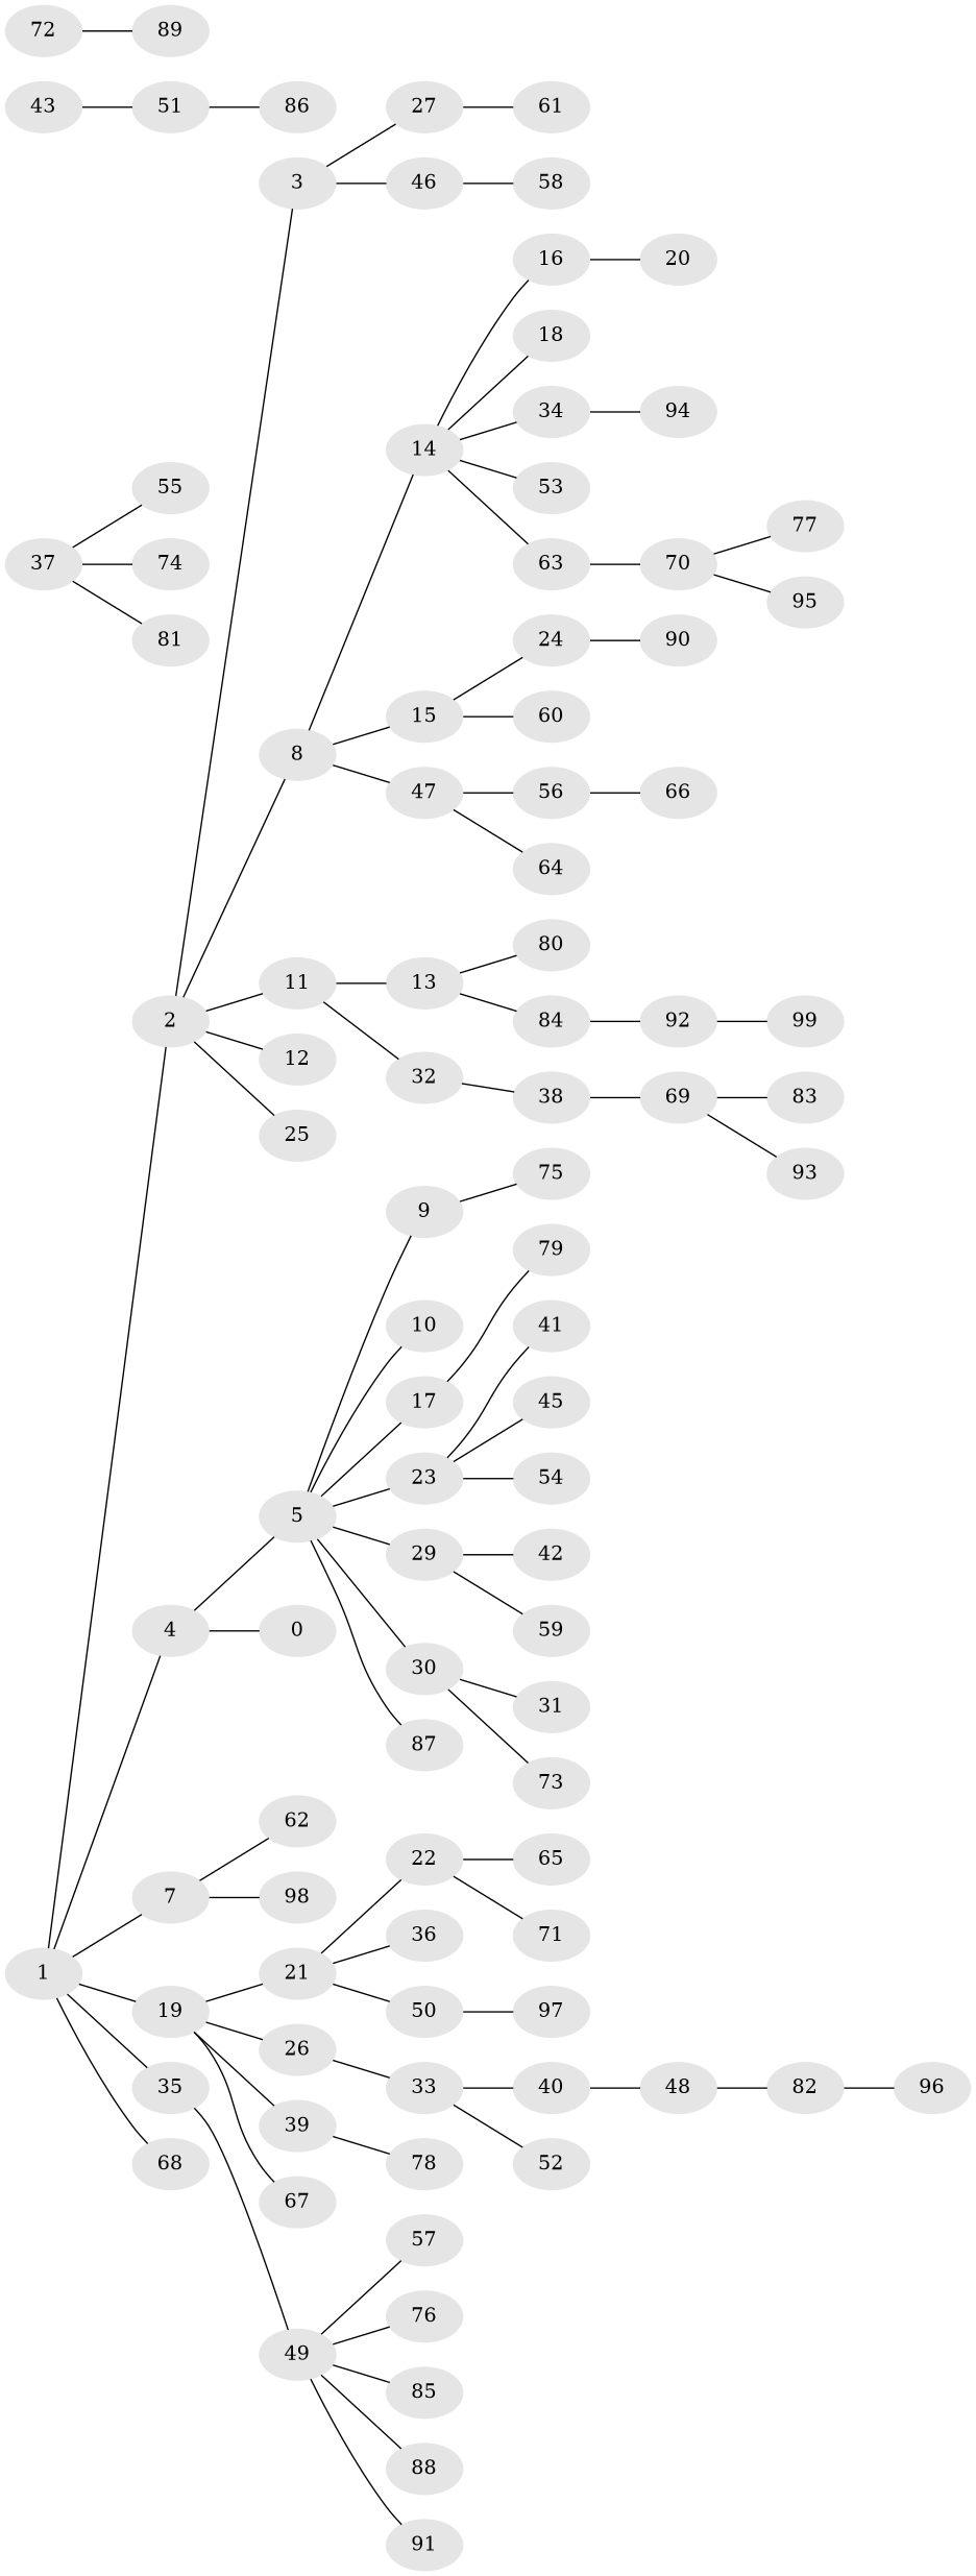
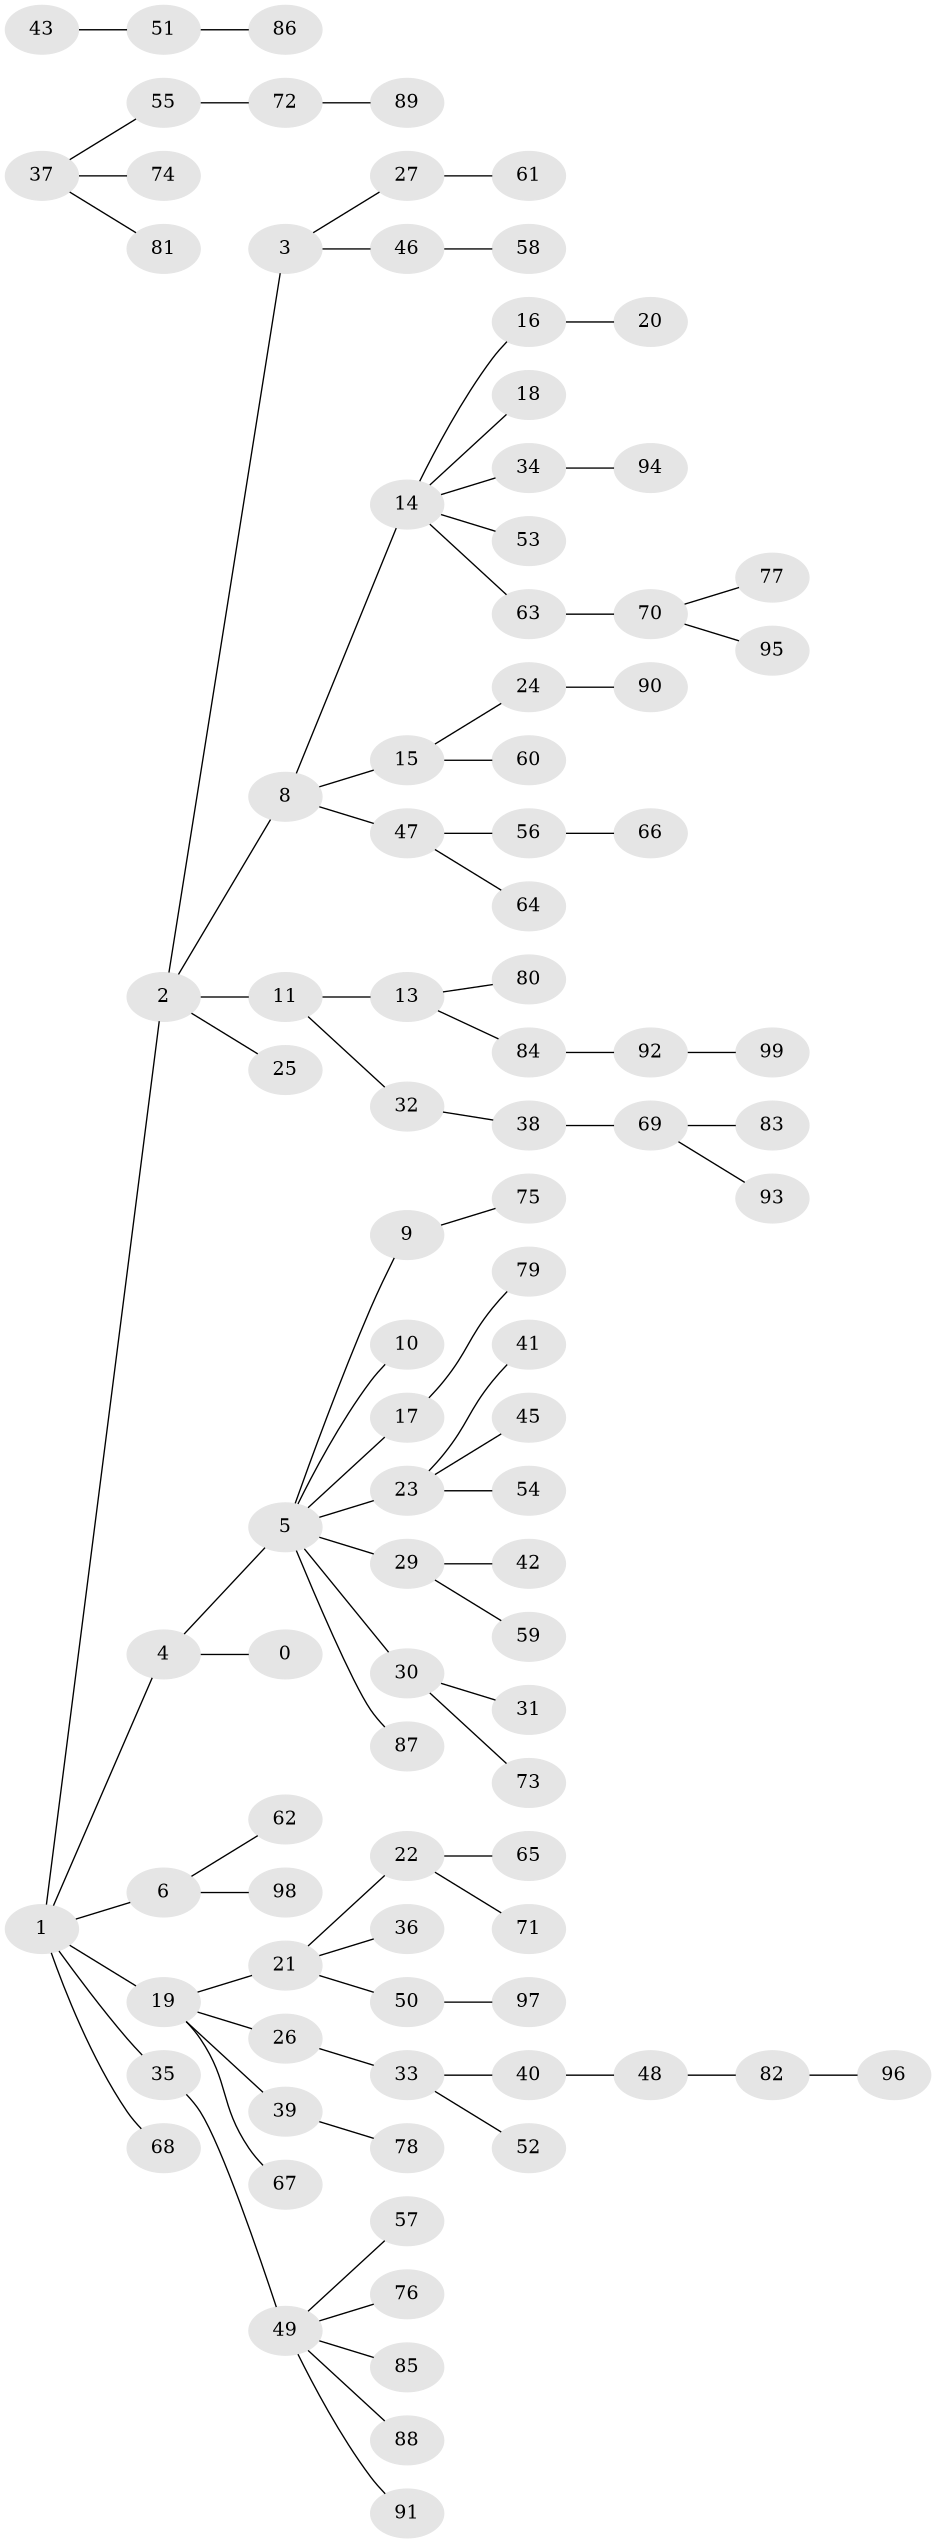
  graph {
    rankdir=LR
    node [color=gray90 style=filled]
    edge [weight=1.0]
    1
    2
    4
-   6 [label=7]
+   6
    19
    35
    68
    3
    8
    11
-   12
    25
    5
    n14 [label=0]
    62
    98
    21
    26
    39
    67
    49
    27
    46
    14
    15
    47
    13
    32
    61
    58
    9
    10
    17
    23
    29
    30
    87
    75
    79
    41
    45
    54
    42
    59
    31
    73
    16
    18
    34
    53
    63
    24
    60
    56
    64
    80
    84
    38
    92
    20
    94
    70
    90
    22
    36
    50
    33
    78
    65
    71
    97
    40
    52
    37
    55
    74
    81
    43
    51
    69
    48
    57
    76
    85
    88
    91
    72
    83
    93
    82
    86
    66
    96
    89
    77
    95
    99
    1 -- 2
    1 -- 4
    1 -- 6
    1 -- 19
    1 -- 35
    1 -- 68
    2 -- 3
    2 -- 8
    2 -- 11
-   2 -- 12
    2 -- 25
    4 -- 5
    4 -- n14
    6 -- 62
    6 -- 98
    19 -- 21
    19 -- 26
    19 -- 39
    19 -- 67
    35 -- 49
    3 -- 27
    3 -- 46
    8 -- 14
    8 -- 15
    8 -- 47
    11 -- 13
    11 -- 32
    5 -- 9
    5 -- 10
    5 -- 17
    5 -- 23
    5 -- 29
    5 -- 30
    5 -- 87
    21 -- 22
    21 -- 36
    21 -- 50
    26 -- 33
    39 -- 78
    49 -- 57
    49 -- 76
    49 -- 85
    49 -- 88
    49 -- 91
    27 -- 61
    46 -- 58
    14 -- 16
    14 -- 18
    14 -- 34
    14 -- 53
    14 -- 63
    15 -- 24
    15 -- 60
    47 -- 56
    47 -- 64
    13 -- 80
    13 -- 84
    32 -- 38
    9 -- 75
    17 -- 79
    23 -- 41
    23 -- 45
    23 -- 54
    29 -- 42
    29 -- 59
    30 -- 31
    30 -- 73
    16 -- 20
    34 -- 94
    63 -- 70
    24 -- 90
    56 -- 66
    84 -- 92
    38 -- 69
    92 -- 99
    70 -- 77
    70 -- 95
    22 -- 65
    22 -- 71
    50 -- 97
    33 -- 40
    33 -- 52
    40 -- 48
    37 -- 55
    37 -- 74
    37 -- 81
+   55 -- 72
    43 -- 51
    51 -- 86
    69 -- 83
    69 -- 93
    48 -- 82
    72 -- 89
    82 -- 96
  }
